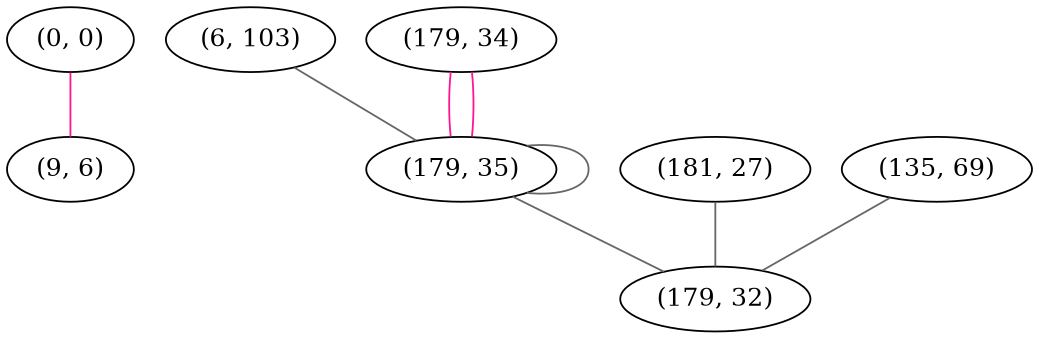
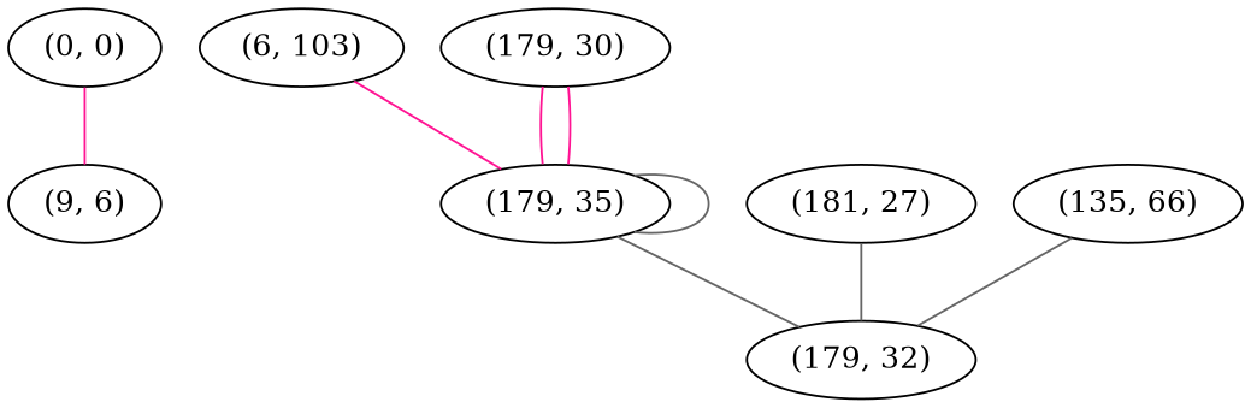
  graph {
    fontname="DejaVu Serif"
    node [fontname="DejaVu Serif"]
    edge [color=gray40 fontname="DejaVu Serif" weight=1]
    "(0, 0)"
    "(9, 6)"
    "(6, 103)"
    "(179, 35)"
    "(179, 32)"
    "(181, 27)"
-   "(179, 34)"
-   "(135, 69)"
+   "(179, 34)" [label="(179, 30)"]
+   "(135, 69)" [label="(135, 66)"]
    "(0, 0)" -- "(9, 6)" [color=deeppink weight=4]
-   "(6, 103)" -- "(179, 35)"
+   "(6, 103)" -- "(179, 35)" [color=deeppink]
    "(179, 35)" -- "(179, 35)" [weight=2]
    "(179, 35)" -- "(179, 32)"
    "(181, 27)" -- "(179, 32)"
    "(179, 34)" -- "(179, 35)" [color=deeppink]
    "(179, 34)" -- "(179, 35)" [color=deeppink]
    "(135, 69)" -- "(179, 32)"
  }
